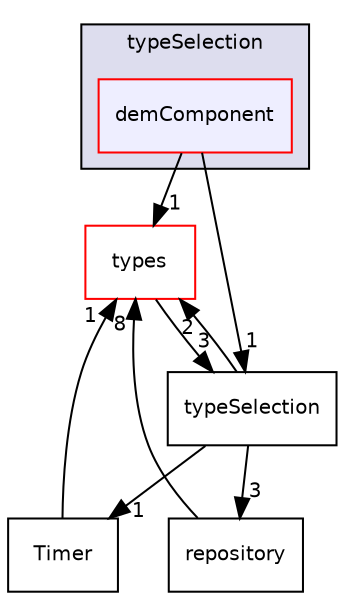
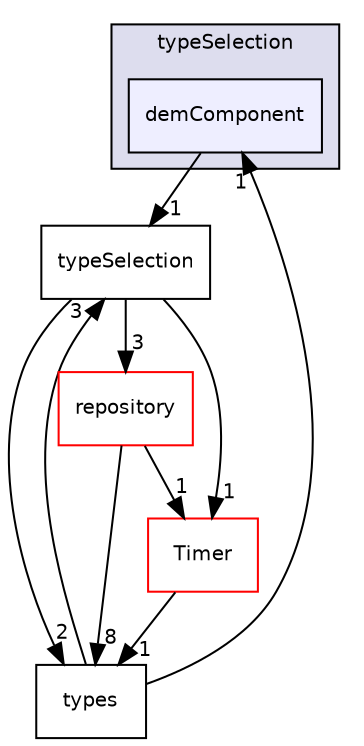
  digraph {
    compound=true
    node [fontname=Helvetica fontsize=10 shape=box style=filled]
    edge [headlabel=1 labeldistance=1.5 labelfontname=Helvetica labelfontsize=10]
-   n1 [fillcolor="#eeeeff" label=demComponent pencolor=black color=red]
-   n2 [color=red fillcolor=white label=types]
+   n1 [fillcolor="#eeeeff" label=demComponent pencolor=black]
+   n2 [color=black fillcolor=white label=types]
    n3 [label=typeSelection style=""]
-   n4 [color=black fillcolor=white label=repository]
-   n5 [label=Timer style=""]
+   n4 [color=red fillcolor=white label=repository]
+   n5 [label=Timer color=red style=""]
    subgraph cluster_1 {
      bgcolor="#ddddee"
      fontname=Helvetica
      fontsize=10
      label=typeSelection
      pencolor=black
      n1
    }
-   n1 -> n2
+   n2 -> n1
    n1 -> n3
    n2 -> n3 [headlabel=3]
    n3 -> n2 [headlabel=2]
    n3 -> n4 [headlabel=3]
    n3 -> n5
    n4 -> n2 [headlabel=8]
+   n4 -> n5
    n5 -> n2
  }
